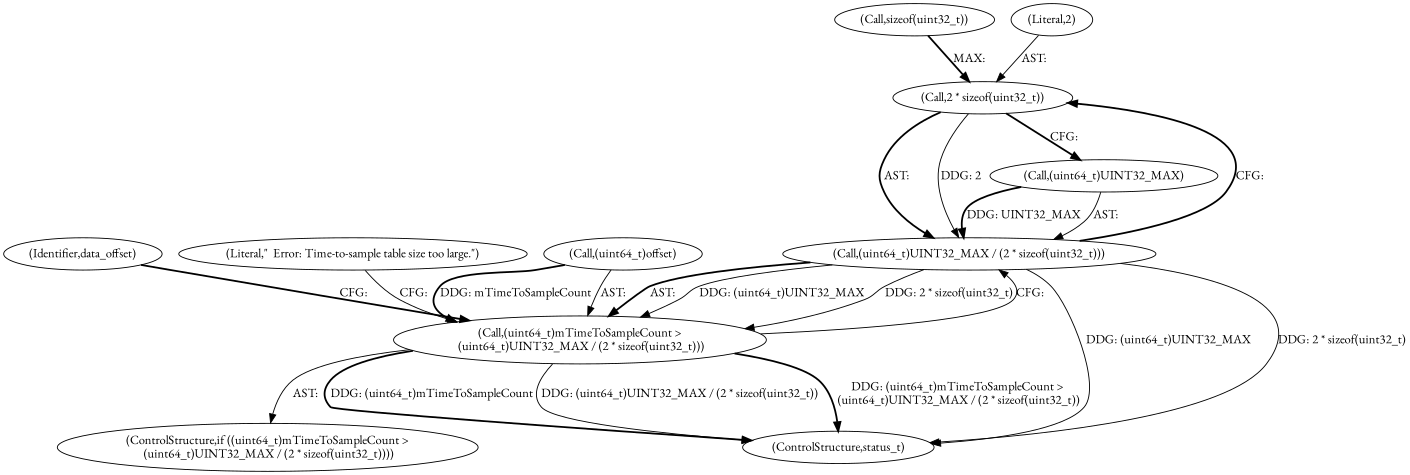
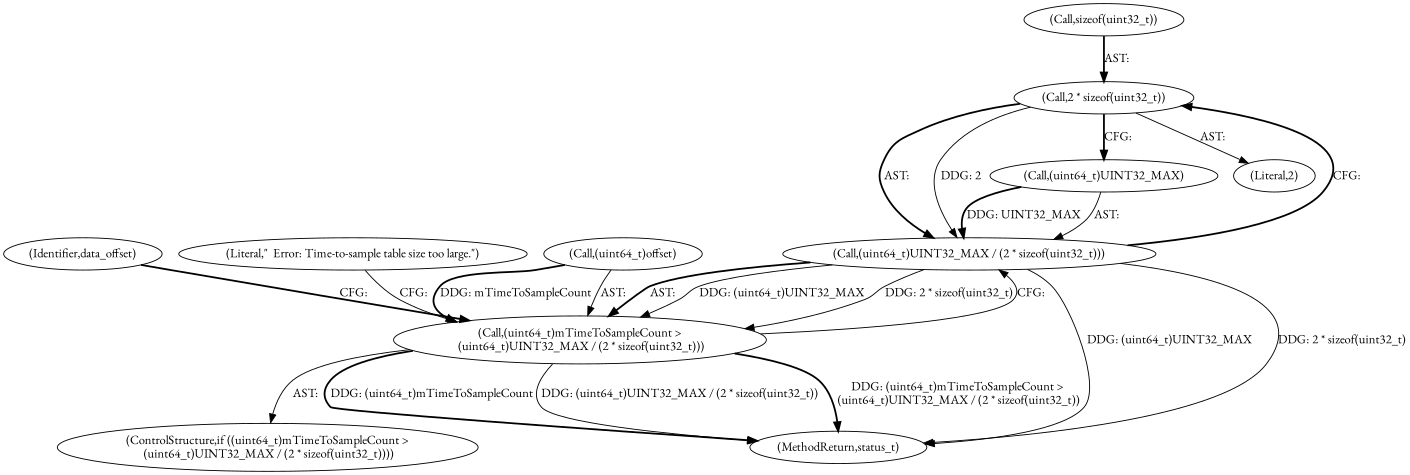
  digraph {
    fontname="EB Garamond"
    node [fontname="EB Garamond"]
    edge [fontname="EB Garamond" style=solid]
    n1 [label="(Call,2 * sizeof(uint32_t))"]
    n2 [label="(Call,(uint64_t)UINT32_MAX / (2 * sizeof(uint32_t)))"]
    n3 [label="(Call,(uint64_t)UINT32_MAX)"]
    n4 [label="(Call,(uint64_t)mTimeToSampleCount >\n (uint64_t)UINT32_MAX / (2 * sizeof(uint32_t)))"]
-   n5 [label="(ControlStructure,status_t)"]
+   n5 [label="(MethodReturn,status_t)"]
    n6 [label="(Call,sizeof(uint32_t))"]
    n7 [label="(ControlStructure,if ((uint64_t)mTimeToSampleCount >\n (uint64_t)UINT32_MAX / (2 * sizeof(uint32_t))))"]
    n8 [label="(Literal,\"  Error: Time-to-sample table size too large.\")"]
    n9 [label="(Call,(uint64_t)offset)"]
    n10 [label="(Literal,2)"]
    n11 [label="(Identifier,data_offset)"]
    n1 -> n2 [label="AST: " style=bold]
    n1 -> n2 [label="DDG: 2"]
    n1 -> n3 [label="CFG: " style=bold]
    n2 -> n1 [label="CFG: " style=bold]
    n2 -> n4 [label="AST: " style=bold]
    n2 -> n4 [label="DDG: (uint64_t)UINT32_MAX"]
    n2 -> n4 [label="DDG: 2 * sizeof(uint32_t)"]
    n2 -> n5 [label="DDG: 2 * sizeof(uint32_t)"]
    n2 -> n5 [label="DDG: (uint64_t)UINT32_MAX"]
    n3 -> n2 [label="AST: "]
    n3 -> n2 [label="DDG: UINT32_MAX" style=bold]
    n4 -> n2 [label="CFG: "]
    n4 -> n5 [label="DDG: (uint64_t)UINT32_MAX / (2 * sizeof(uint32_t))"]
    n4 -> n5 [label="DDG: (uint64_t)mTimeToSampleCount >\n (uint64_t)UINT32_MAX / (2 * sizeof(uint32_t))" style=bold]
    n4 -> n5 [label="DDG: (uint64_t)mTimeToSampleCount" style=bold]
    n4 -> n7 [label="AST: "]
-   n6 -> n1 [label="MAX: " style=bold]
+   n6 -> n1 [label="AST: " style=bold]
    n8 -> n4 [label="CFG: "]
    n9 -> n4 [label="AST: "]
    n9 -> n4 [label="DDG: mTimeToSampleCount" style=bold]
-   n10 -> n1 [label="AST: "]
+   n1 -> n10 [label="AST: "]
    n11 -> n4 [label="CFG: " style=bold]
  }
